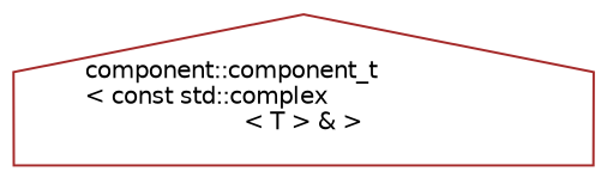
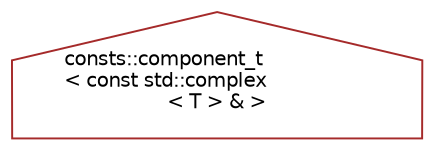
  digraph {
    rankdir=TB
-   n1 [color=brown fillcolor=white fontname=Helvetica fontsize=10 height=0.2 label="component::component_t\l\< const std::complex\l\< T \> & \>" shape=house style=filled width=0.4]
+   n1 [color=brown fillcolor=white fontname=Helvetica fontsize=10 height=0.2 label="consts::component_t\l\< const std::complex\l\< T \> & \>" shape=house style=filled width=0.4]
  }
